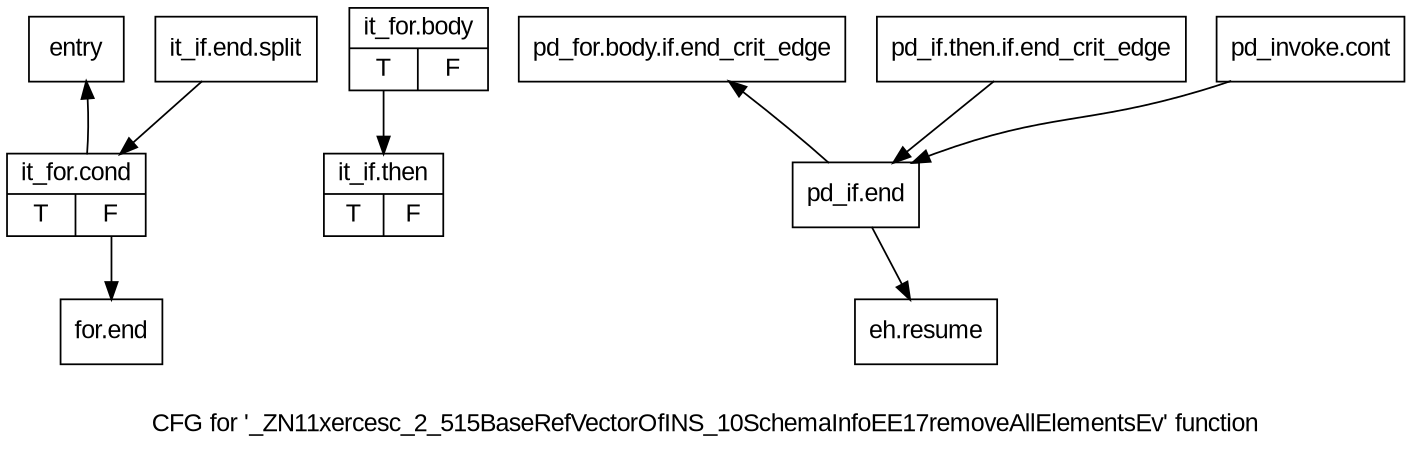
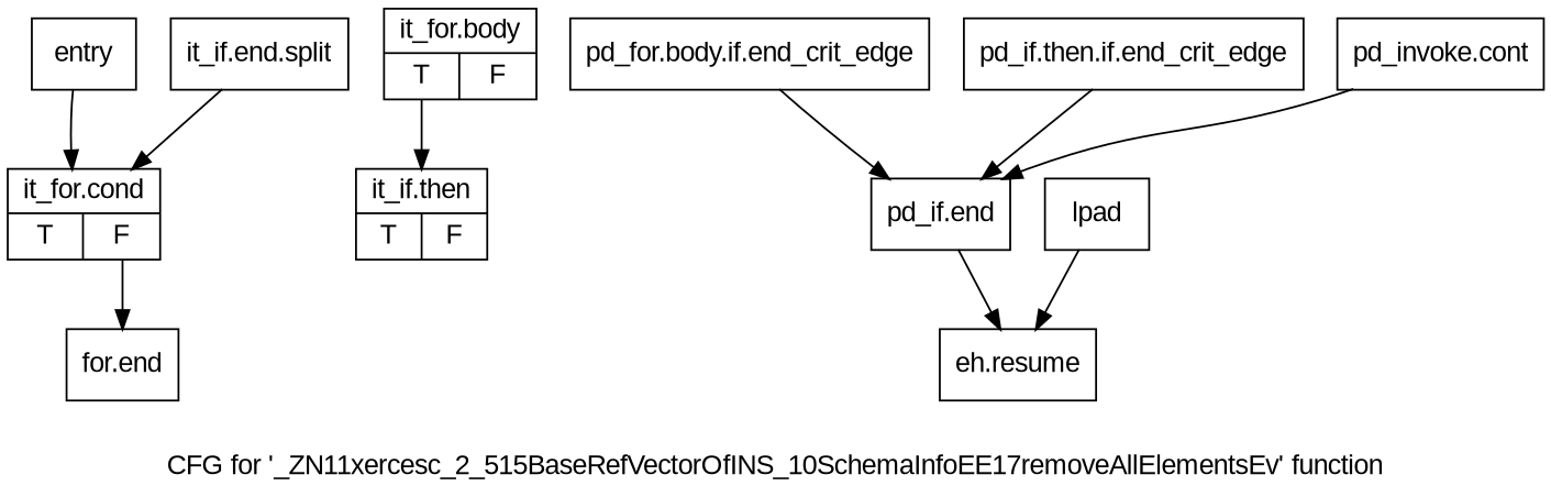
  digraph {
    fontname="Liberation Sans"
    label="CFG for '_ZN11xercesc_2_515BaseRefVectorOfINS_10SchemaInfoEE17removeAllElementsEv' function"
    node [fontname="Liberation Sans" shape=record]
    edge [fontname="Liberation Sans"]
    n1 [label="{entry}"]
    n2 [label="{it_for.cond|{<s0>T|<s1>F}}"]
    n3 [label="{for.end}"]
    n4 [label="{it_for.body|{<s0>T|<s1>F}}"]
    n5 [label="{it_if.then|{<s0>T|<s1>F}}"]
    n6 [label="{pd_for.body.if.end_crit_edge}"]
    n7 [label="{pd_if.end}"]
    n8 [label="{pd_if.then.if.end_crit_edge}"]
    n9 [label="{eh.resume}"]
    n10 [label="{it_if.end.split}"]
    n11 [label="{pd_invoke.cont}"]
-   n2 -> n1
+   n12 [label="{lpad}"]
+   n1 -> n2
    n2 -> n3 [tailport=s1]
    n4 -> n5 [tailport=s0]
-   n7 -> n6
+   n6 -> n7
    n7 -> n9
    n8 -> n7
    n10 -> n2
    n11 -> n7
+   n12 -> n9
  }
